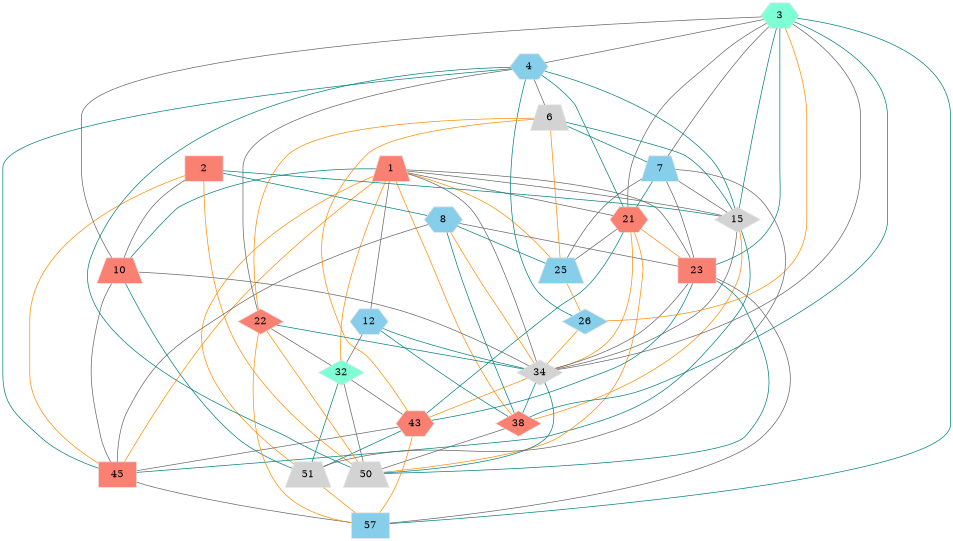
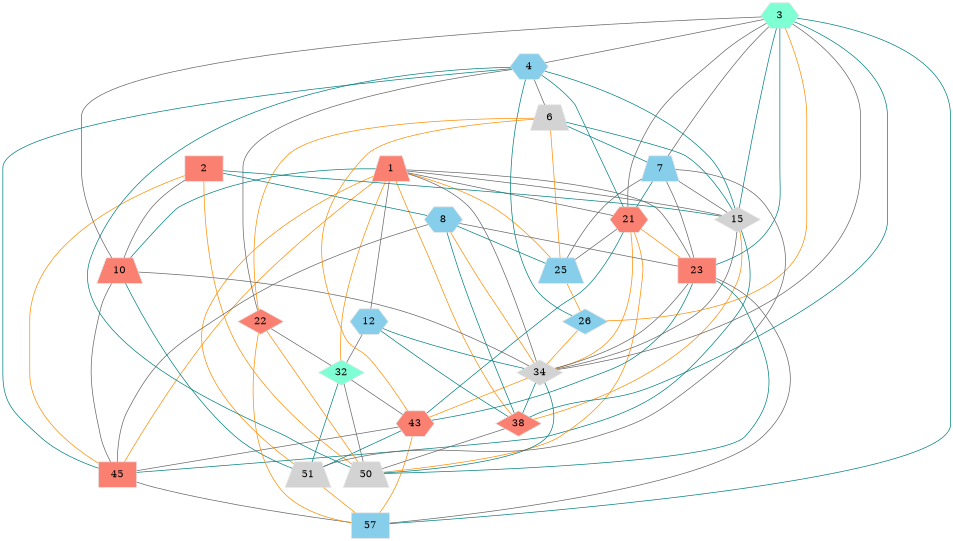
  graph {
    node [color=gray90 fillcolor=salmon shape=trapezium style=filled]
    edge [color=gray40]
    1 [super="+48+5"]
    10 [super="+18"]
    12 [fillcolor=skyblue shape=hexagon super="+56"]
    15 [fillcolor=lightgrey shape=diamond super="+16+67+20"]
    21 [shape=hexagon super="+42+66+65"]
    23 [shape=box super="+27+31"]
    25 [fillcolor=skyblue super="+28"]
    32 [fillcolor=aquamarine shape=diamond super="+72"]
    34 [fillcolor=lightgrey shape=diamond super="+53+36+40"]
    38 [shape=diamond super="+39+52"]
    45 [shape=box super="+46+59"]
    51 [fillcolor=lightgrey super="+61"]
    50 [fillcolor=lightgrey super="+62+55"]
    43 [shape=hexagon super="+73+44"]
    57 [fillcolor=skyblue shape=box super="+64"]
    26 [fillcolor=skyblue shape=diamond]
    2 [shape=box super="+19"]
    8 [fillcolor=skyblue shape=hexagon super="+49"]
    3 [fillcolor=aquamarine shape=hexagon super="+24+33+17"]
    4 [fillcolor=skyblue shape=hexagon super="+35+37+54"]
    7 [fillcolor=skyblue super="+9+70"]
    6 [fillcolor=lightgrey super="+11"]
    22 [shape=diamond super="+58"]
    1 -- 10 [color=teal]
    1 -- 12 [weight=2]
    1 -- 15
    1 -- 21
    1 -- 23
    1 -- 25 [color=darkorange]
    1 -- 32 [color=darkorange]
    1 -- 34
    1 -- 38 [color=darkorange]
    1 -- 45 [color=darkorange]
    1 -- 51 [color=darkorange]
    10 -- 34
    10 -- 45
    10 -- 51 [color=teal]
    12 -- 32
    12 -- 34 [color=teal weight=2]
    12 -- 38 [color=teal]
    15 -- 34
    15 -- 38 [color=darkorange]
    15 -- 45 [color=teal]
    21 -- 23 [color=darkorange]
    21 -- 25
    21 -- 34 [color=darkorange weight=2]
    21 -- 50 [color=darkorange]
    21 -- 43 [color=teal weight=2]
    23 -- 34
    23 -- 50 [color=teal]
    23 -- 43 [color=teal]
    23 -- 57
    25 -- 26 [color=darkorange]
    32 -- 51 [color=teal]
    32 -- 50 [weight=3]
    32 -- 43
    34 -- 38 [color=teal]
    34 -- 50 [color=teal]
    34 -- 43 [color=darkorange weight=2]
    38 -- 50
    45 -- 57
    51 -- 57 [color=darkorange]
    43 -- 45
    43 -- 51 [color=teal]
    43 -- 57 [color=darkorange]
    26 -- 34 [color=darkorange]
    2 -- 10
    2 -- 15 [color=teal weight=2]
    2 -- 45 [color=darkorange]
    2 -- 50 [color=darkorange]
    2 -- 8 [color=teal]
    8 -- 23
    8 -- 25 [color=teal]
    8 -- 34 [color=darkorange]
    8 -- 38 [color=teal]
    8 -- 45
    3 -- 10
    3 -- 15 [color=teal]
    3 -- 21 [weight=2]
    3 -- 23 [color=teal weight=2]
    3 -- 34
    3 -- 38 [color=teal weight=4]
    3 -- 57 [color=teal]
    3 -- 26 [color=darkorange]
    3 -- 4
    3 -- 7 [weight=2]
    4 -- 15 [color=teal]
    4 -- 21 [color=teal]
    4 -- 45 [color=teal]
    4 -- 50 [color=teal]
    4 -- 26 [color=teal]
    4 -- 6
    4 -- 22
    7 -- 15
    7 -- 21 [color=teal]
    7 -- 23
    7 -- 25
    7 -- 51
    6 -- 15 [color=teal]
    6 -- 25 [color=darkorange]
    6 -- 43 [color=darkorange]
    6 -- 7 [color=teal]
    6 -- 22 [color=darkorange]
    22 -- 32
-   22 -- 34 [color=teal]
    22 -- 50 [color=darkorange]
    22 -- 57 [color=darkorange]
  }
